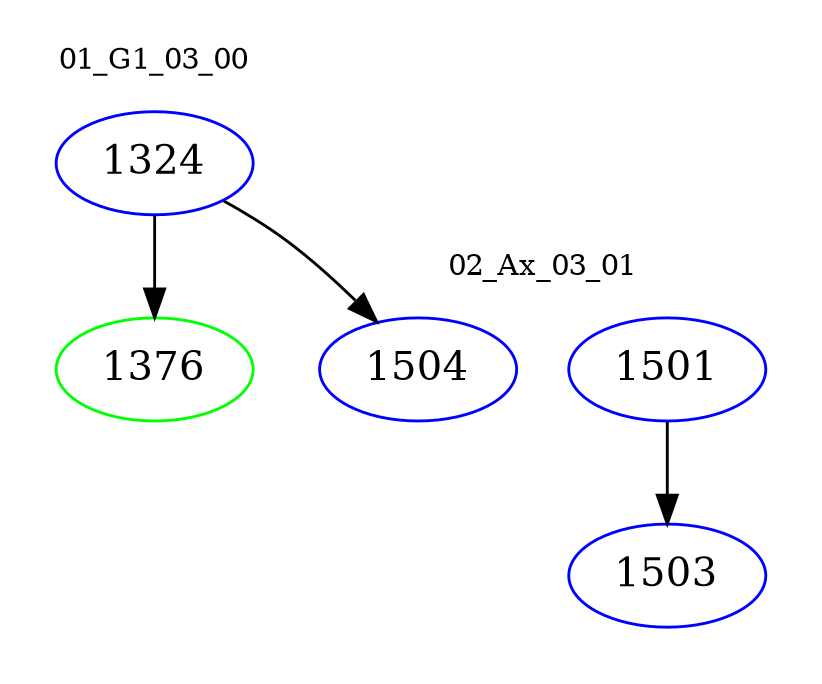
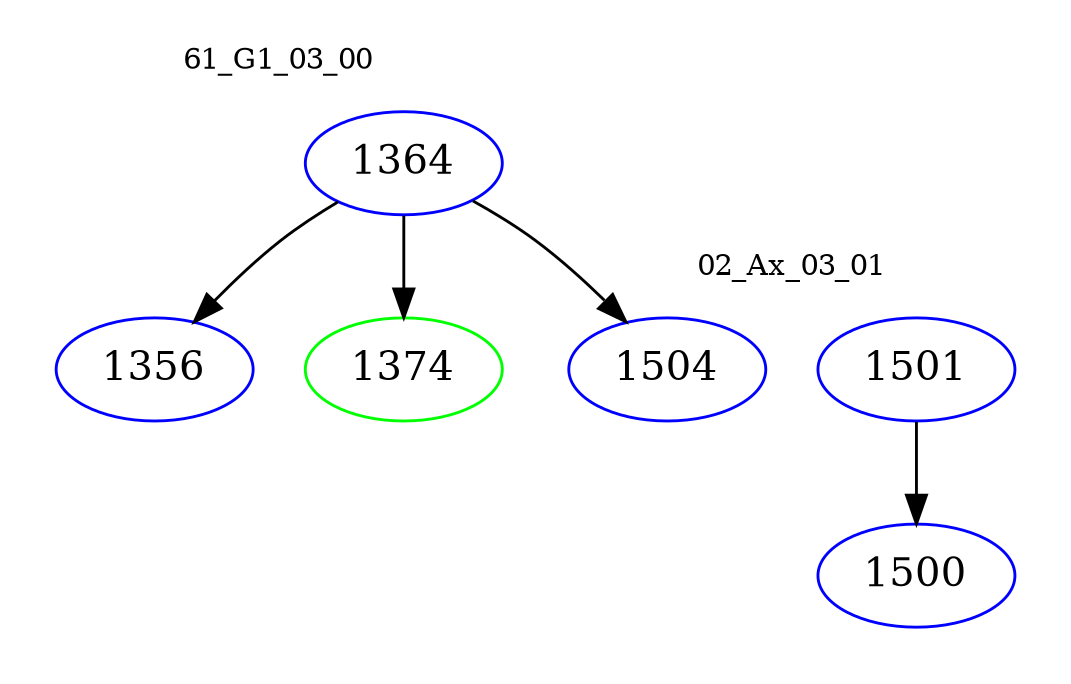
  digraph {
    node [color=blue]
    edge [color=black]
    n1 [label=1501]
-   n2 [label=1503]
+   n2 [label=1500]
    n3 [label=1504]
-   n4 [label=1324]
-   n6 [color=green label=1376]
+   n4 [label=1364]
+   n5 [label=1356]
+   n6 [color=green label=1374]
    subgraph cluster_1 {
      color=white
      fontsize=10
      label="02_Ax_03_01"
      n1
      n2
      n3
    }
    subgraph cluster_2 {
      color=white
      fontsize=10
-     label="01_G1_03_00"
+     label="61_G1_03_00"
      n4
+     n5
      n6
    }
    n1 -> n2
    n4 -> n3
+   n4 -> n5
    n4 -> n6
  }
